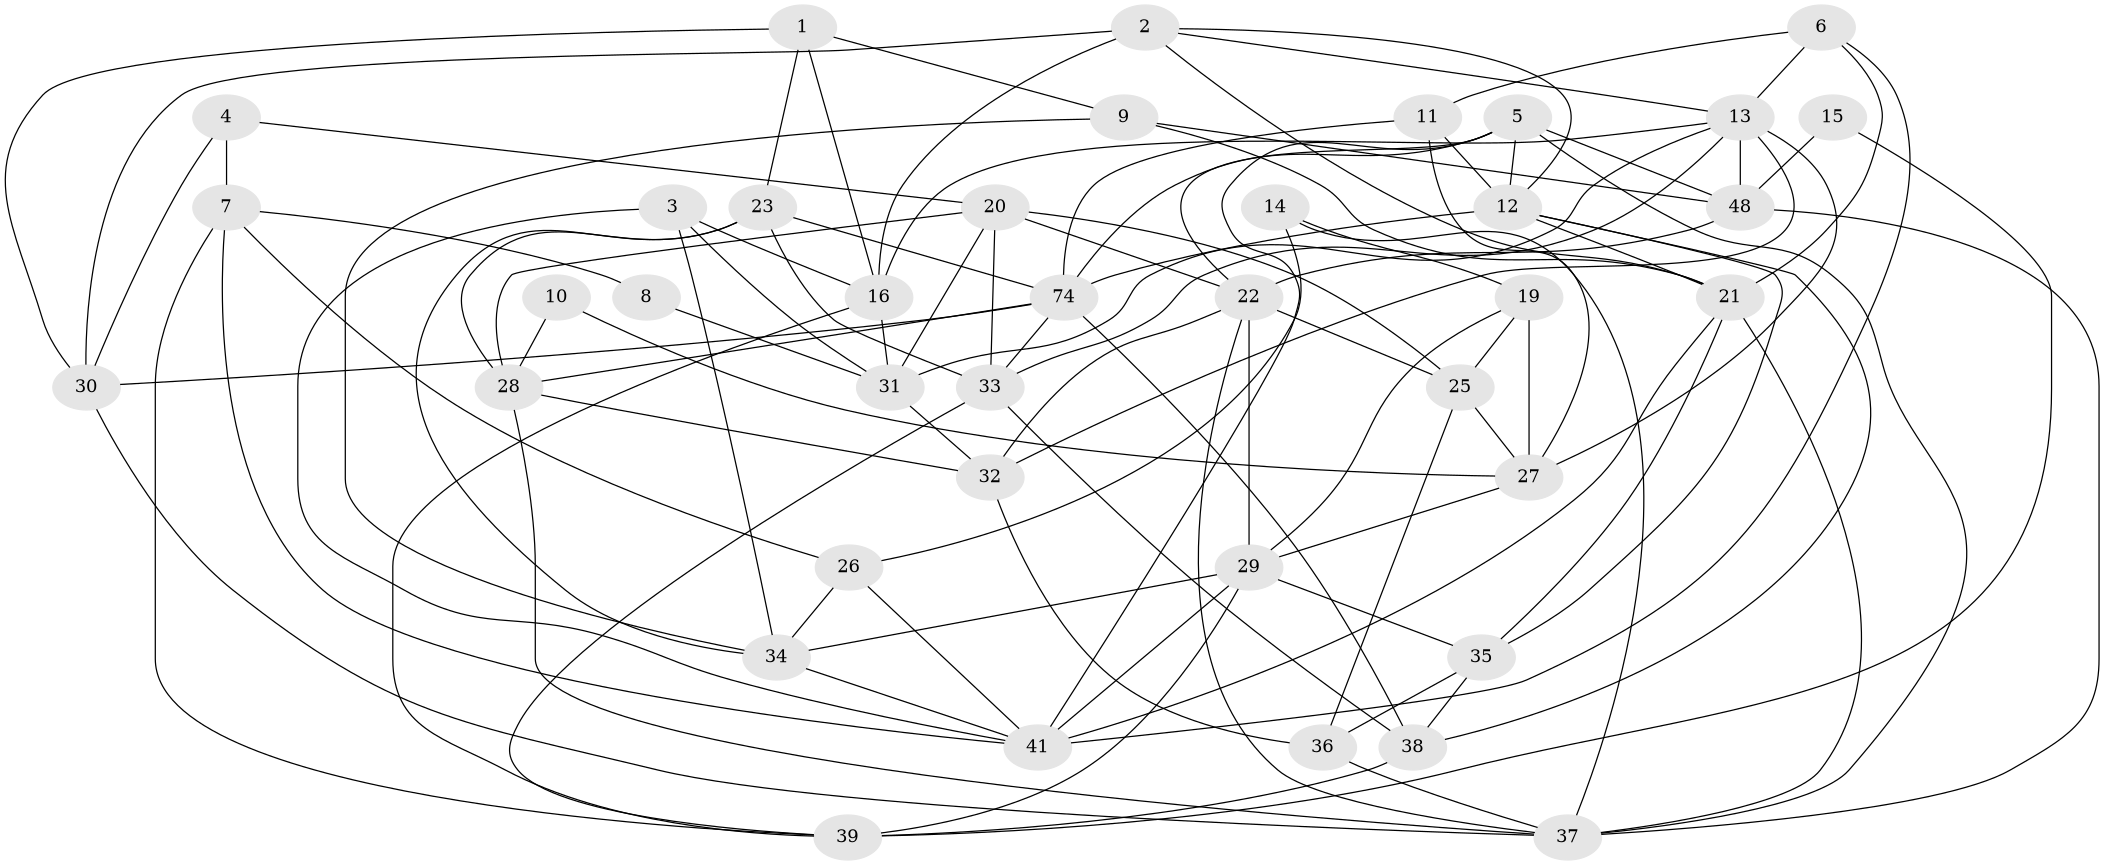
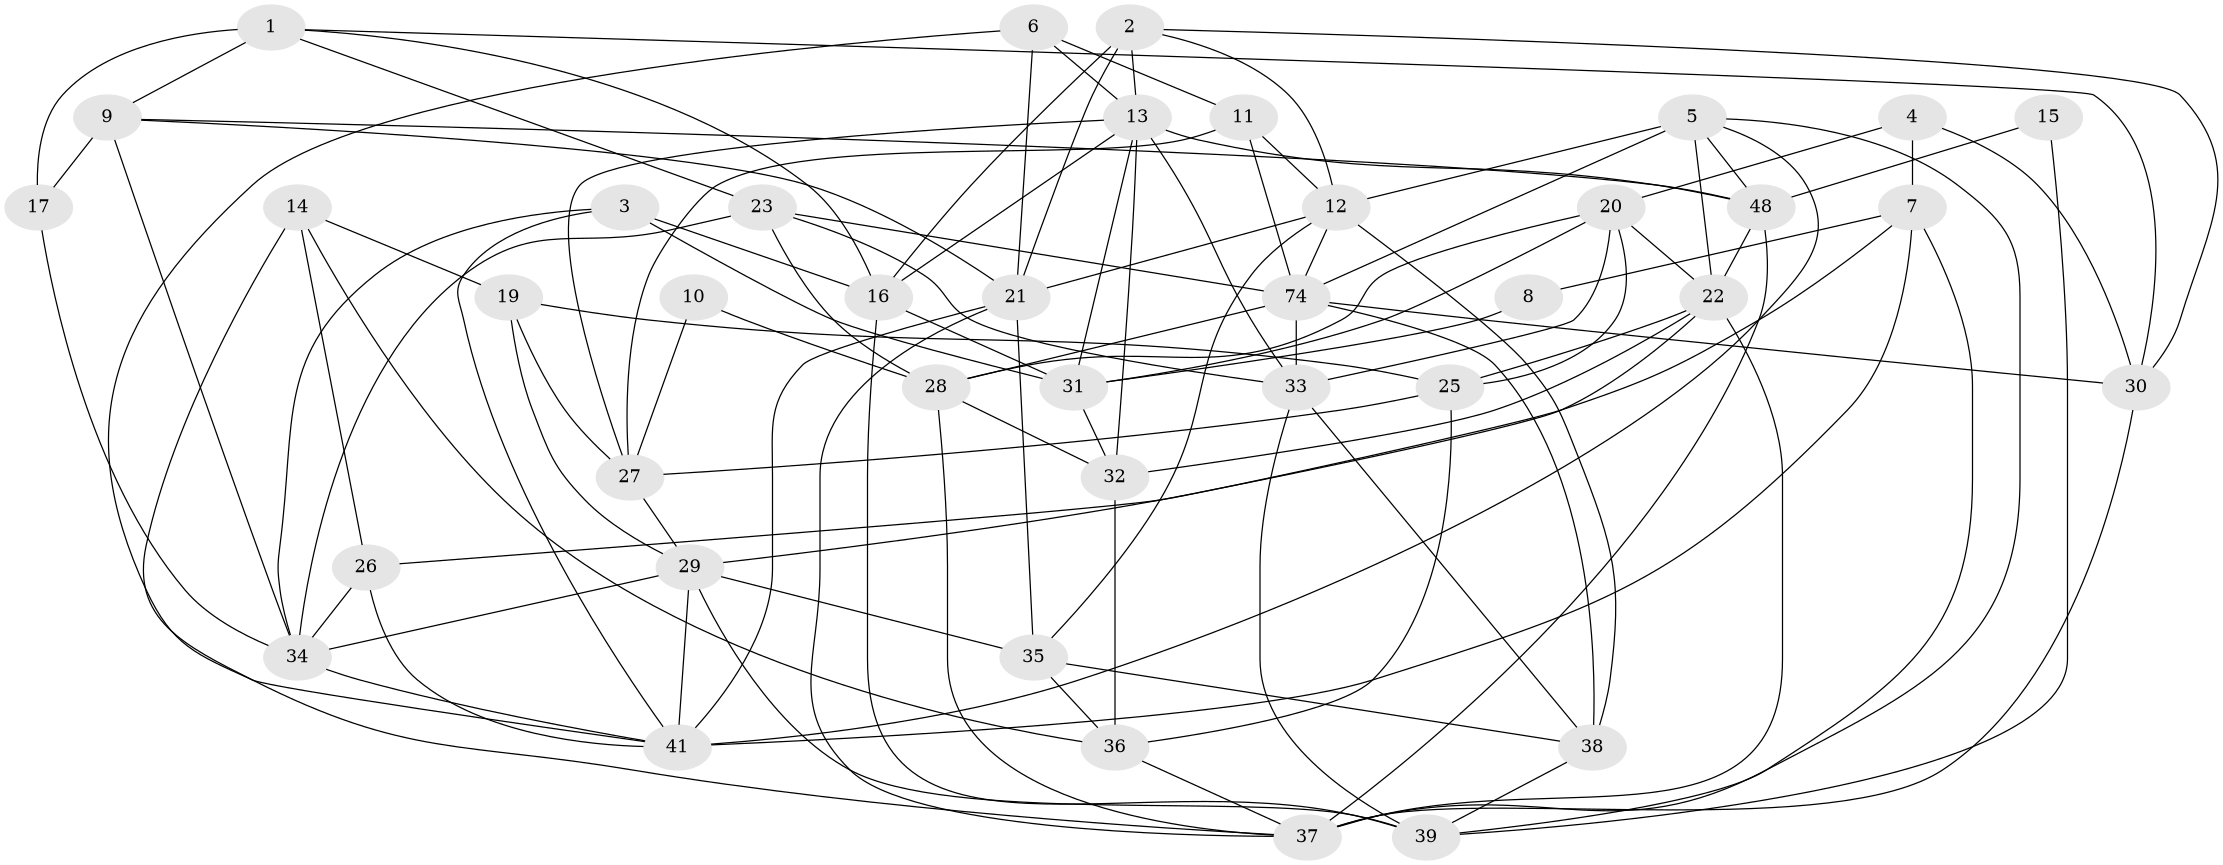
  graph {
    node [color=gray90 style=filled]
    edge [weight=1.0]
    1
    9
    16
+   17
    23
    30
    21
    34
    n9 [label=48]
    31
    39
    n12 [label=74]
    28
    33
    37
    2
    12
    13
    35
    38
    27
    32
    n23 [label=41]
    3
    4
    7
    20
    8
    26
    22
    25
    5
    29
    6
    11
    10
    36
    14
    19
    15
    1 -- 9
    1 -- 16
+   1 -- 17 [weight=2.0]
    1 -- 23
    1 -- 30
+   9 -- 17
    9 -- 21
    9 -- 34
    9 -- n9
    16 -- 31
    16 -- 39
+   17 -- 34
    23 -- 34
    23 -- n12
    23 -- 28 [weight=2.0]
    23 -- 33
    30 -- 37
    21 -- 37
    21 -- 35
    21 -- n23
    34 -- n23
    n9 -- 37
    n9 -- 22
    31 -- 32
    n12 -- 30
    n12 -- 28
    n12 -- 33
    n12 -- 38 [weight=2.0]
    28 -- 37
    28 -- 32
    33 -- 39
    33 -- 38 [weight=2.0]
    2 -- 16 [weight=2.0]
    2 -- 30
    2 -- 21
    2 -- 12
    2 -- 13
    12 -- 21
    12 -- n12
    12 -- 35
    12 -- 38
    13 -- 16
    13 -- n9
    13 -- 31
    13 -- 33
    13 -- 27 [weight=2.0]
    13 -- 32
    35 -- 38
    35 -- 36
    38 -- 39
    27 -- 29
    32 -- 36
    3 -- 16
    3 -- 34
    3 -- 31
    3 -- n23
    4 -- 30
    4 -- 7
    4 -- 20
    7 -- 39
    7 -- n23
    7 -- 8
    7 -- 26
    20 -- 31
    20 -- 28
    20 -- 33
    20 -- 22
    20 -- 25
    8 -- 31
    26 -- 34
    26 -- n23
    22 -- 37
    22 -- 32
    22 -- 25
    22 -- 29 [weight=2.0]
    25 -- 27
    25 -- 36
    5 -- n9
    5 -- n12
    5 -- 37
    5 -- 12
    5 -- n23
    5 -- 22 [weight=2.0]
    29 -- 34
    29 -- 39
    29 -- 35 [weight=2.0]
    29 -- n23 [weight=2.0]
    6 -- 21
    6 -- 13
    6 -- n23
    6 -- 11
    11 -- n12
    11 -- 12
    11 -- 27
    10 -- 28
    10 -- 27
    36 -- 37
    14 -- 37
    14 -- 26
+   14 -- 36
    14 -- 19
    19 -- 27
    19 -- 25
    19 -- 29
    15 -- n9
    15 -- 39
  }
